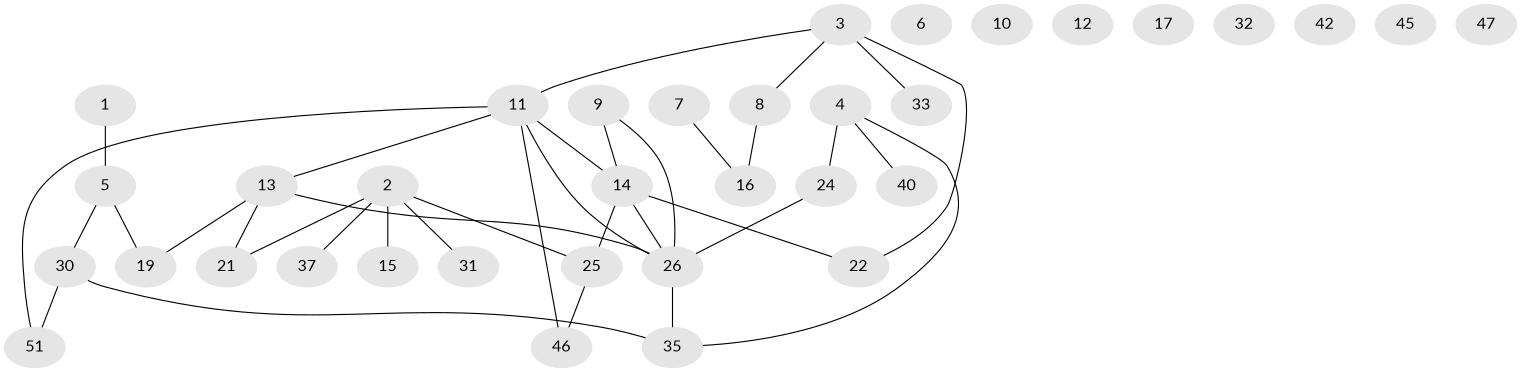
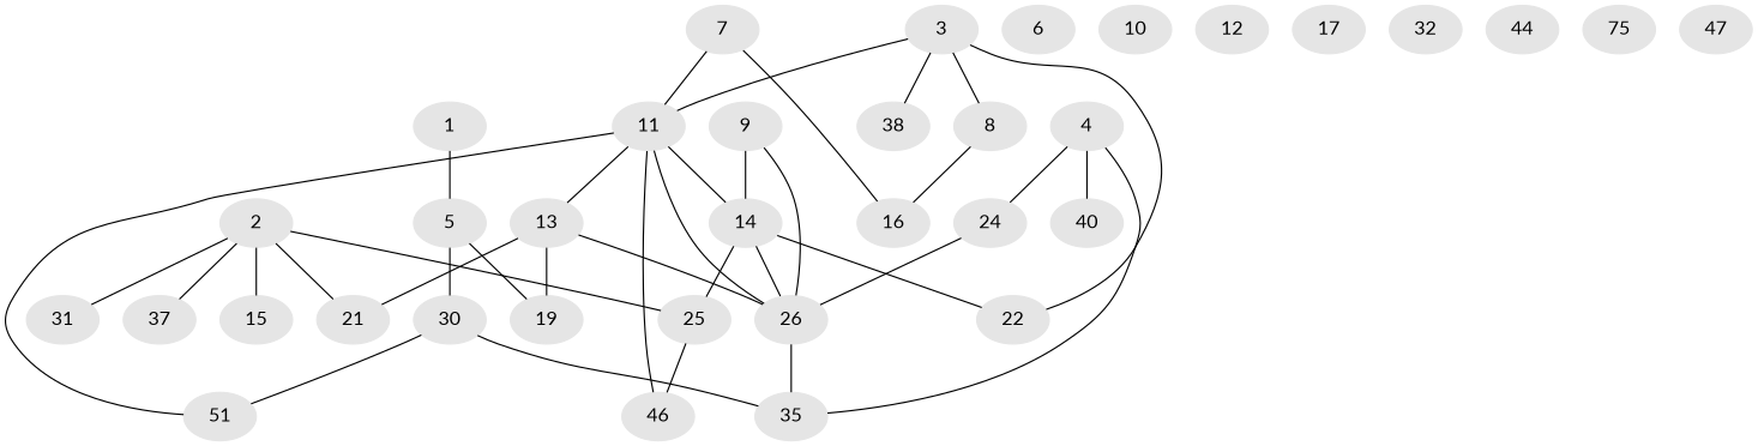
  graph {
    fontname=Lato
    node [color=gray90 fontname=Lato style=filled]
    edge [fontname=Lato]
    1 [super="+39"]
    5 [super="+34"]
    19 [super="+36"]
    30 [super="+53"]
    2 [super="+52"]
    15
    21
    25 [super="+50"]
    31
    37 [super="+42"]
    46
    3 [super="+23"]
    8
    11 [super="+29"]
    22
-   38 [label=33]
+   38
    16 [super="+49"]
    14 [super="+28"]
    26 [super="+43"]
    13 [super="+48"]
    51
    4 [super="+18"]
    24 [super="+27"]
    35
    40
    6
    7
    9 [super="+41"]
    10 [super="+20"]
    12
    17
    32
-   44 [label=42]
-   45
+   44
+   45 [label=75]
    47
    1 -- 5 [weight=2]
    5 -- 19
    5 -- 30
    30 -- 51
    30 -- 35
    2 -- 15 [weight=2]
    2 -- 21
    2 -- 25 [weight=2]
    2 -- 31
    2 -- 37
    25 -- 46
    3 -- 8
    3 -- 11
    3 -- 22
    3 -- 38
    8 -- 16
    11 -- 46
    11 -- 14
    11 -- 26
    11 -- 13
    11 -- 51
    14 -- 25
    14 -- 22
    14 -- 26
    26 -- 35
    13 -- 19
    13 -- 21
    13 -- 26
    4 -- 24
    4 -- 35
    4 -- 40
    24 -- 26
+   7 -- 11
    7 -- 16
    9 -- 14
    9 -- 26
  }
